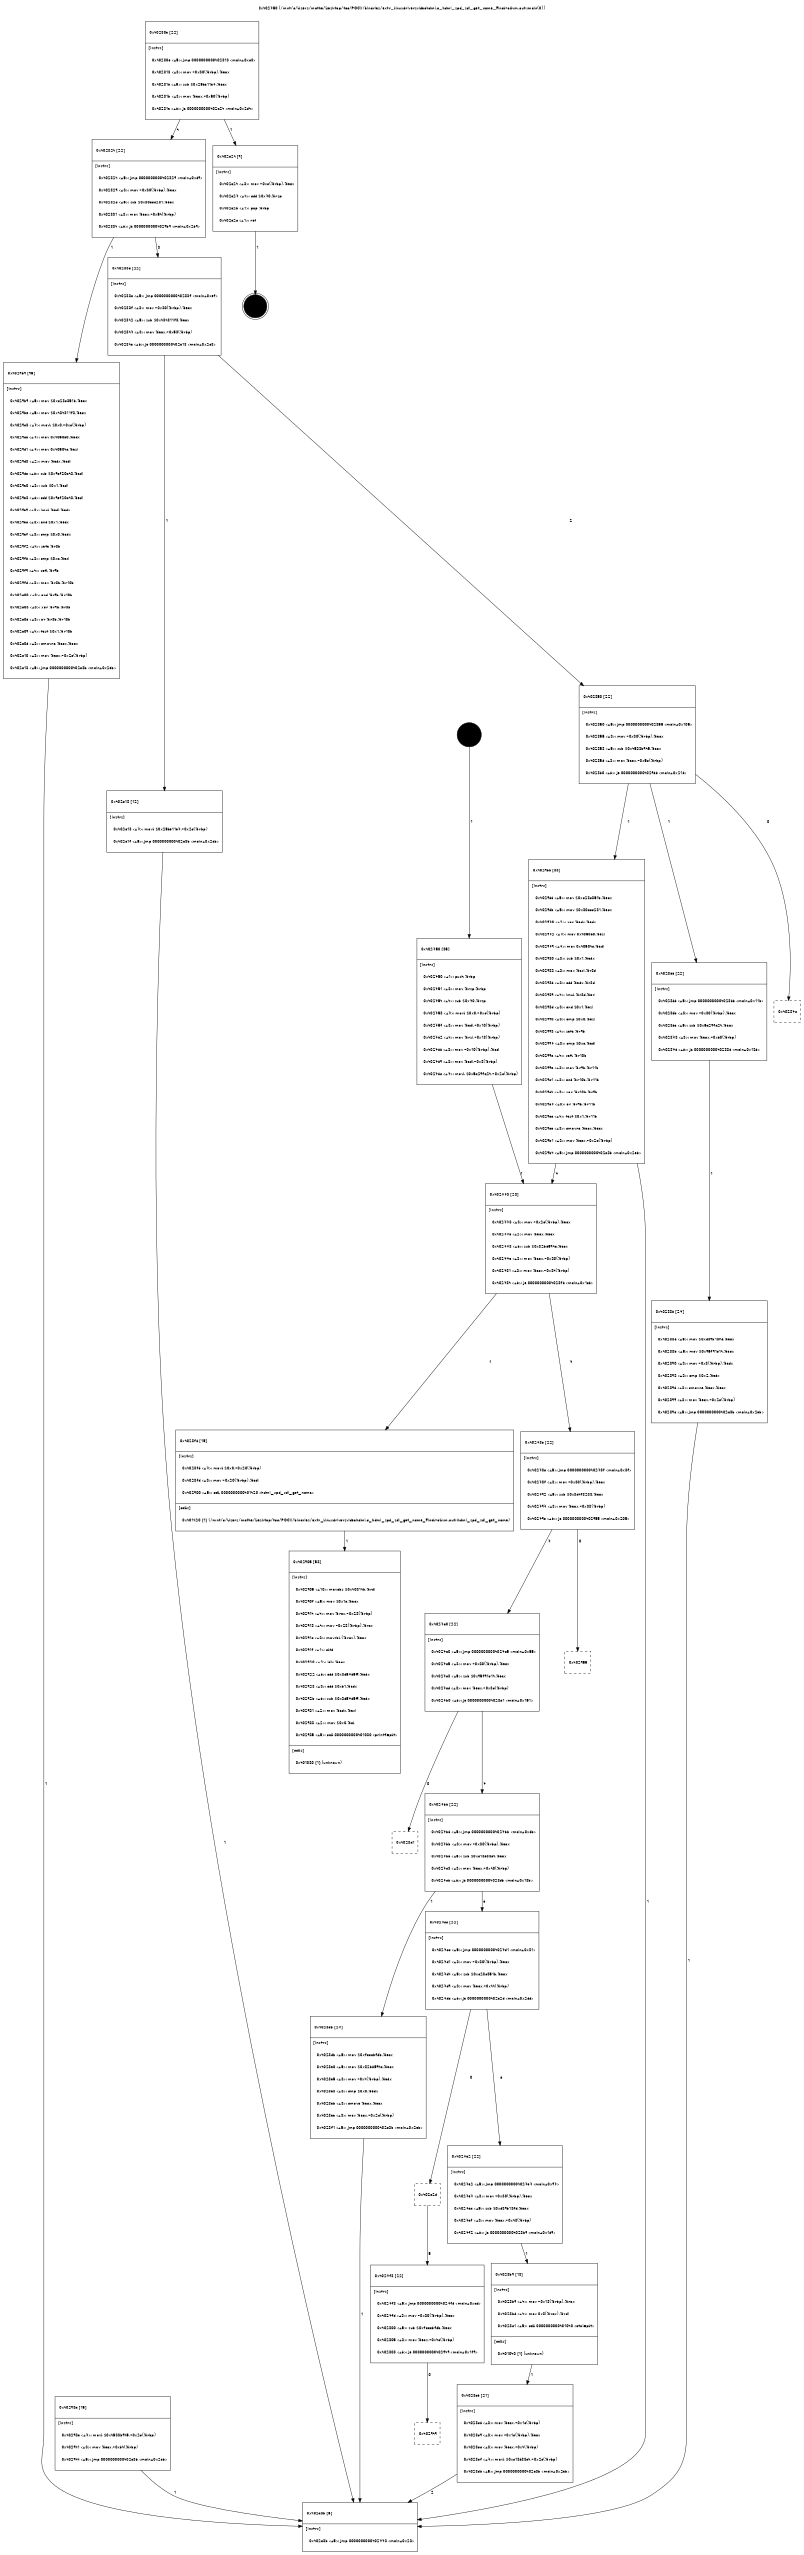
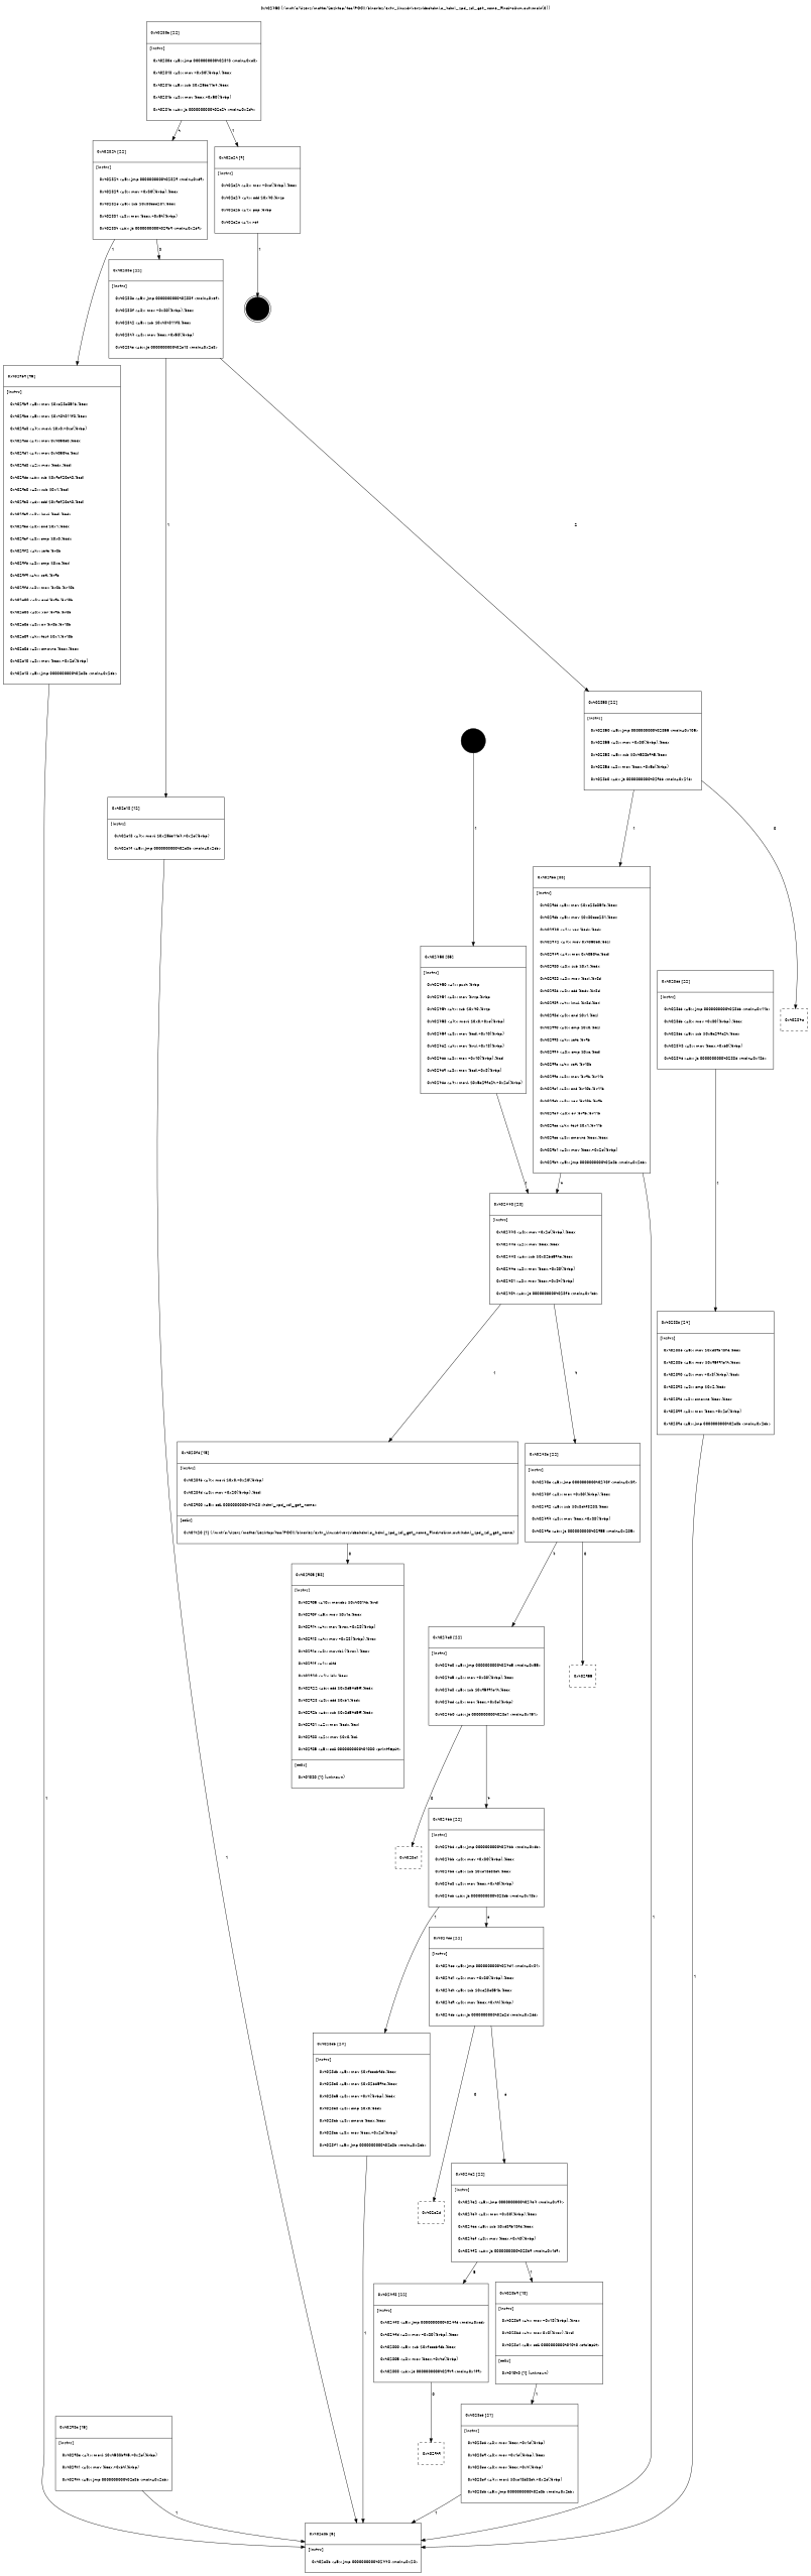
  digraph {
    fontname="Patrick Hand"
    label="0x402750 (/mnt/c/Users/mathe/Desktop/tcc/POCII/binaries/extr_linuxdriversvideohdmi.c_hdmi_spd_sdi_get_name_Final-ollvm.out::main(0))"
    labelloc=t
    node [fontname="Patrick Hand" shape=record]
    edge [fontname="Patrick Hand"]
    Entry [fillcolor=black height=0.3 shape=circle style=filled width=0.3]
    n2 [label="{\n     0x402750 [35]\l\n     | [instrs]\l\n     &nbsp;&nbsp;0x402750 \<+1\>: push %rbp\l\n     &nbsp;&nbsp;0x402751 \<+3\>: mov %rsp,%rbp\l\n     &nbsp;&nbsp;0x402754 \<+4\>: sub $0x70,%rsp\l\n     &nbsp;&nbsp;0x402758 \<+7\>: movl $0x0,-0xc(%rbp)\l\n     &nbsp;&nbsp;0x40275f \<+3\>: mov %edi,-0x10(%rbp)\l\n     &nbsp;&nbsp;0x402762 \<+4\>: mov %rsi,-0x18(%rbp)\l\n     &nbsp;&nbsp;0x402766 \<+3\>: mov -0x10(%rbp),%edi\l\n     &nbsp;&nbsp;0x402769 \<+3\>: mov %edi,-0x8(%rbp)\l\n     &nbsp;&nbsp;0x40276c \<+7\>: movl $0x5a29fa24,-0x2c(%rbp)\l\n  }"]
    n3 [label="{\n     0x402773 [23]\l\n     | [instrs]\l\n     &nbsp;&nbsp;0x402773 \<+3\>: mov -0x2c(%rbp),%eax\l\n     &nbsp;&nbsp;0x402776 \<+2\>: mov %eax,%ecx\l\n     &nbsp;&nbsp;0x402778 \<+6\>: sub $0x82b6594a,%ecx\l\n     &nbsp;&nbsp;0x40277e \<+3\>: mov %eax,-0x30(%rbp)\l\n     &nbsp;&nbsp;0x402781 \<+3\>: mov %ecx,-0x34(%rbp)\l\n     &nbsp;&nbsp;0x402784 \<+6\>: je 00000000004028f6 \<main+0x1a6\>\l\n  }"]
    n4 [label="{\n     0x4028f6 [15]\l\n     | [instrs]\l\n     &nbsp;&nbsp;0x4028f6 \<+7\>: movl $0x0,-0x20(%rbp)\l\n     &nbsp;&nbsp;0x4028fd \<+3\>: mov -0x20(%rbp),%edi\l\n     &nbsp;&nbsp;0x402900 \<+5\>: call 0000000000401420 \<hdmi_spd_sdi_get_name\>\l\n     | [calls]\l\n     &nbsp;&nbsp;0x401420 \{1\} (/mnt/c/Users/mathe/Desktop/tcc/POCII/binaries/extr_linuxdriversvideohdmi.c_hdmi_spd_sdi_get_name_Final-ollvm.out::hdmi_spd_sdi_get_name)\l\n  }"]
    n5 [label="{\n     0x40278a [22]\l\n     | [instrs]\l\n     &nbsp;&nbsp;0x40278a \<+5\>: jmp 000000000040278f \<main+0x3f\>\l\n     &nbsp;&nbsp;0x40278f \<+3\>: mov -0x30(%rbp),%eax\l\n     &nbsp;&nbsp;0x402792 \<+5\>: sub $0x8a4f8233,%eax\l\n     &nbsp;&nbsp;0x402797 \<+3\>: mov %eax,-0x38(%rbp)\l\n     &nbsp;&nbsp;0x40279a \<+6\>: je 0000000000402955 \<main+0x205\>\l\n  }"]
    n6 [label="{\n     0x402905 [53]\l\n     | [instrs]\l\n     &nbsp;&nbsp;0x402905 \<+10\>: movabs $0x40314b,%rdi\l\n     &nbsp;&nbsp;0x40290f \<+5\>: mov $0x1a,%ecx\l\n     &nbsp;&nbsp;0x402914 \<+4\>: mov %rax,-0x28(%rbp)\l\n     &nbsp;&nbsp;0x402918 \<+4\>: mov -0x28(%rbp),%rax\l\n     &nbsp;&nbsp;0x40291c \<+3\>: movsbl (%rax),%eax\l\n     &nbsp;&nbsp;0x40291f \<+1\>: cltd\l\n     &nbsp;&nbsp;0x402920 \<+2\>: idiv %ecx\l\n     &nbsp;&nbsp;0x402922 \<+6\>: add $0x3d5765ff,%edx\l\n     &nbsp;&nbsp;0x402928 \<+3\>: add $0x61,%edx\l\n     &nbsp;&nbsp;0x40292b \<+6\>: sub $0x3d5765ff,%edx\l\n     &nbsp;&nbsp;0x402931 \<+2\>: mov %edx,%esi\l\n     &nbsp;&nbsp;0x402933 \<+2\>: mov $0x0,%al\l\n     &nbsp;&nbsp;0x402935 \<+5\>: call 0000000000401030 \<printf@plt\>\l\n     | [calls]\l\n     &nbsp;&nbsp;0x401030 \{1\} (unknown)\l\n  }"]
    n7 [label="{\n     0x402955\l\n  }" style=dashed]
    n8 [label="{\n     0x4027a0 [22]\l\n     | [instrs]\l\n     &nbsp;&nbsp;0x4027a0 \<+5\>: jmp 00000000004027a5 \<main+0x55\>\l\n     &nbsp;&nbsp;0x4027a5 \<+3\>: mov -0x30(%rbp),%eax\l\n     &nbsp;&nbsp;0x4027a8 \<+5\>: sub $0x95f91c14,%eax\l\n     &nbsp;&nbsp;0x4027ad \<+3\>: mov %eax,-0x3c(%rbp)\l\n     &nbsp;&nbsp;0x4027b0 \<+6\>: je 00000000004028a1 \<main+0x151\>\l\n  }"]
    n9 [label="{\n     0x4028a1\l\n  }" style=dashed]
    n10 [label="{\n     0x4027b6 [22]\l\n     | [instrs]\l\n     &nbsp;&nbsp;0x4027b6 \<+5\>: jmp 00000000004027bb \<main+0x6b\>\l\n     &nbsp;&nbsp;0x4027bb \<+3\>: mov -0x30(%rbp),%eax\l\n     &nbsp;&nbsp;0x4027be \<+5\>: sub $0xc18683a4,%eax\l\n     &nbsp;&nbsp;0x4027c3 \<+3\>: mov %eax,-0x40(%rbp)\l\n     &nbsp;&nbsp;0x4027c6 \<+6\>: je 00000000004028db \<main+0x18b\>\l\n  }"]
    Exit [fillcolor=black height=0.3 peripheries=2 shape=circle style=filled width=0.3]
    n12 [label="{\n     0x4028db [27]\l\n     | [instrs]\l\n     &nbsp;&nbsp;0x4028db \<+5\>: mov $0xfaaabfdb,%eax\l\n     &nbsp;&nbsp;0x4028e0 \<+5\>: mov $0x82b6594a,%ecx\l\n     &nbsp;&nbsp;0x4028e5 \<+3\>: mov -0x4(%rbp),%edx\l\n     &nbsp;&nbsp;0x4028e8 \<+3\>: cmp $0x0,%edx\l\n     &nbsp;&nbsp;0x4028eb \<+3\>: cmove %ecx,%eax\l\n     &nbsp;&nbsp;0x4028ee \<+3\>: mov %eax,-0x2c(%rbp)\l\n     &nbsp;&nbsp;0x4028f1 \<+5\>: jmp 0000000000402a3b \<main+0x2eb\>\l\n  }"]
    n13 [label="{\n     0x4027cc [22]\l\n     | [instrs]\l\n     &nbsp;&nbsp;0x4027cc \<+5\>: jmp 00000000004027d1 \<main+0x81\>\l\n     &nbsp;&nbsp;0x4027d1 \<+3\>: mov -0x30(%rbp),%eax\l\n     &nbsp;&nbsp;0x4027d4 \<+5\>: sub $0xc28c351b,%eax\l\n     &nbsp;&nbsp;0x4027d9 \<+3\>: mov %eax,-0x44(%rbp)\l\n     &nbsp;&nbsp;0x4027dc \<+6\>: je 0000000000402a2d \<main+0x2dd\>\l\n  }"]
    n14 [label="{\n     0x40293a [15]\l\n     | [instrs]\l\n     &nbsp;&nbsp;0x40293a \<+7\>: movl $0x4533b945,-0x2c(%rbp)\l\n     &nbsp;&nbsp;0x402941 \<+3\>: mov %eax,-0x64(%rbp)\l\n     &nbsp;&nbsp;0x402944 \<+5\>: jmp 0000000000402a3b \<main+0x2eb\>\l\n  }"]
    n15 [label="{\n     0x402a3b [5]\l\n     | [instrs]\l\n     &nbsp;&nbsp;0x402a3b \<+5\>: jmp 0000000000402773 \<main+0x23\>\l\n  }"]
    n16 [label="{\n     0x402a2d\l\n  }" style=dashed]
    n17 [label="{\n     0x4027e2 [22]\l\n     | [instrs]\l\n     &nbsp;&nbsp;0x4027e2 \<+5\>: jmp 00000000004027e7 \<main+0x97\>\l\n     &nbsp;&nbsp;0x4027e7 \<+3\>: mov -0x30(%rbp),%eax\l\n     &nbsp;&nbsp;0x4027ea \<+5\>: sub $0xd39b13fd,%eax\l\n     &nbsp;&nbsp;0x4027ef \<+3\>: mov %eax,-0x48(%rbp)\l\n     &nbsp;&nbsp;0x4027f2 \<+6\>: je 00000000004028b9 \<main+0x169\>\l\n  }"]
    n18 [label="{\n     0x4028b9 [13]\l\n     | [instrs]\l\n     &nbsp;&nbsp;0x4028b9 \<+4\>: mov -0x18(%rbp),%rax\l\n     &nbsp;&nbsp;0x4028bd \<+4\>: mov 0x8(%rax),%rdi\l\n     &nbsp;&nbsp;0x4028c1 \<+5\>: call 0000000000401040 \<atoi@plt\>\l\n     | [calls]\l\n     &nbsp;&nbsp;0x401040 \{1\} (unknown)\l\n  }"]
    n19 [label="{\n     0x4027f8 [22]\l\n     | [instrs]\l\n     &nbsp;&nbsp;0x4027f8 \<+5\>: jmp 00000000004027fd \<main+0xad\>\l\n     &nbsp;&nbsp;0x4027fd \<+3\>: mov -0x30(%rbp),%eax\l\n     &nbsp;&nbsp;0x402800 \<+5\>: sub $0xfaaabfdb,%eax\l\n     &nbsp;&nbsp;0x402805 \<+3\>: mov %eax,-0x4c(%rbp)\l\n     &nbsp;&nbsp;0x402808 \<+6\>: je 0000000000402949 \<main+0x1f9\>\l\n  }"]
    n20 [label="{\n     0x4028c6 [21]\l\n     | [instrs]\l\n     &nbsp;&nbsp;0x4028c6 \<+3\>: mov %eax,-0x1c(%rbp)\l\n     &nbsp;&nbsp;0x4028c9 \<+3\>: mov -0x1c(%rbp),%eax\l\n     &nbsp;&nbsp;0x4028cc \<+3\>: mov %eax,-0x4(%rbp)\l\n     &nbsp;&nbsp;0x4028cf \<+7\>: movl $0xc18683a4,-0x2c(%rbp)\l\n     &nbsp;&nbsp;0x4028d6 \<+5\>: jmp 0000000000402a3b \<main+0x2eb\>\l\n  }"]
    n21 [label="{\n     0x402949\l\n  }" style=dashed]
    n22 [label="{\n     0x40280e [22]\l\n     | [instrs]\l\n     &nbsp;&nbsp;0x40280e \<+5\>: jmp 0000000000402813 \<main+0xc3\>\l\n     &nbsp;&nbsp;0x402813 \<+3\>: mov -0x30(%rbp),%eax\l\n     &nbsp;&nbsp;0x402816 \<+5\>: sub $0x256e11e7,%eax\l\n     &nbsp;&nbsp;0x40281b \<+3\>: mov %eax,-0x50(%rbp)\l\n     &nbsp;&nbsp;0x40281e \<+6\>: je 0000000000402a24 \<main+0x2d4\>\l\n  }"]
    n23 [label="{\n     0x402a24 [9]\l\n     | [instrs]\l\n     &nbsp;&nbsp;0x402a24 \<+3\>: mov -0xc(%rbp),%eax\l\n     &nbsp;&nbsp;0x402a27 \<+4\>: add $0x70,%rsp\l\n     &nbsp;&nbsp;0x402a2b \<+1\>: pop %rbp\l\n     &nbsp;&nbsp;0x402a2c \<+1\>: ret\l\n  }"]
    n24 [label="{\n     0x402824 [22]\l\n     | [instrs]\l\n     &nbsp;&nbsp;0x402824 \<+5\>: jmp 0000000000402829 \<main+0xd9\>\l\n     &nbsp;&nbsp;0x402829 \<+3\>: mov -0x30(%rbp),%eax\l\n     &nbsp;&nbsp;0x40282c \<+5\>: sub $0x30acc281,%eax\l\n     &nbsp;&nbsp;0x402831 \<+3\>: mov %eax,-0x54(%rbp)\l\n     &nbsp;&nbsp;0x402834 \<+6\>: je 00000000004029b9 \<main+0x269\>\l\n  }"]
    n25 [label="{\n     0x4029b9 [95]\l\n     | [instrs]\l\n     &nbsp;&nbsp;0x4029b9 \<+5\>: mov $0xc28c351b,%eax\l\n     &nbsp;&nbsp;0x4029be \<+5\>: mov $0x434811f3,%ecx\l\n     &nbsp;&nbsp;0x4029c3 \<+7\>: movl $0x0,-0xc(%rbp)\l\n     &nbsp;&nbsp;0x4029ca \<+7\>: mov 0x405060,%edx\l\n     &nbsp;&nbsp;0x4029d1 \<+7\>: mov 0x40504c,%esi\l\n     &nbsp;&nbsp;0x4029d8 \<+2\>: mov %edx,%edi\l\n     &nbsp;&nbsp;0x4029da \<+6\>: sub $0x9ef20a43,%edi\l\n     &nbsp;&nbsp;0x4029e0 \<+3\>: sub $0x1,%edi\l\n     &nbsp;&nbsp;0x4029e3 \<+6\>: add $0x9ef20a43,%edi\l\n     &nbsp;&nbsp;0x4029e9 \<+3\>: imul %edi,%edx\l\n     &nbsp;&nbsp;0x4029ec \<+3\>: and $0x1,%edx\l\n     &nbsp;&nbsp;0x4029ef \<+3\>: cmp $0x0,%edx\l\n     &nbsp;&nbsp;0x4029f2 \<+4\>: sete %r8b\l\n     &nbsp;&nbsp;0x4029f6 \<+3\>: cmp $0xa,%esi\l\n     &nbsp;&nbsp;0x4029f9 \<+4\>: setl %r9b\l\n     &nbsp;&nbsp;0x4029fd \<+3\>: mov %r8b,%r10b\l\n     &nbsp;&nbsp;0x402a00 \<+3\>: and %r9b,%r10b\l\n     &nbsp;&nbsp;0x402a03 \<+3\>: xor %r9b,%r8b\l\n     &nbsp;&nbsp;0x402a06 \<+3\>: or %r8b,%r10b\l\n     &nbsp;&nbsp;0x402a09 \<+4\>: test $0x1,%r10b\l\n     &nbsp;&nbsp;0x402a0d \<+3\>: cmovne %ecx,%eax\l\n     &nbsp;&nbsp;0x402a10 \<+3\>: mov %eax,-0x2c(%rbp)\l\n     &nbsp;&nbsp;0x402a13 \<+5\>: jmp 0000000000402a3b \<main+0x2eb\>\l\n  }"]
    n26 [label="{\n     0x40283a [22]\l\n     | [instrs]\l\n     &nbsp;&nbsp;0x40283a \<+5\>: jmp 000000000040283f \<main+0xef\>\l\n     &nbsp;&nbsp;0x40283f \<+3\>: mov -0x30(%rbp),%eax\l\n     &nbsp;&nbsp;0x402842 \<+5\>: sub $0x434811f3,%eax\l\n     &nbsp;&nbsp;0x402847 \<+3\>: mov %eax,-0x58(%rbp)\l\n     &nbsp;&nbsp;0x40284a \<+6\>: je 0000000000402a18 \<main+0x2c8\>\l\n  }"]
    n27 [label="{\n     0x40287c\l\n  }" style=dashed]
    n28 [label="{\n     0x402a18 [12]\l\n     | [instrs]\l\n     &nbsp;&nbsp;0x402a18 \<+7\>: movl $0x256e11e7,-0x2c(%rbp)\l\n     &nbsp;&nbsp;0x402a1f \<+5\>: jmp 0000000000402a3b \<main+0x2eb\>\l\n  }"]
    n29 [label="{\n     0x402850 [22]\l\n     | [instrs]\l\n     &nbsp;&nbsp;0x402850 \<+5\>: jmp 0000000000402855 \<main+0x105\>\l\n     &nbsp;&nbsp;0x402855 \<+3\>: mov -0x30(%rbp),%eax\l\n     &nbsp;&nbsp;0x402858 \<+5\>: sub $0x4533b945,%eax\l\n     &nbsp;&nbsp;0x40285d \<+3\>: mov %eax,-0x5c(%rbp)\l\n     &nbsp;&nbsp;0x402860 \<+6\>: je 0000000000402966 \<main+0x216\>\l\n  }"]
    n30 [label="{\n     0x402886 [27]\l\n     | [instrs]\l\n     &nbsp;&nbsp;0x402886 \<+5\>: mov $0xd39b13fd,%eax\l\n     &nbsp;&nbsp;0x40288b \<+5\>: mov $0x95f91c14,%ecx\l\n     &nbsp;&nbsp;0x402890 \<+3\>: mov -0x8(%rbp),%edx\l\n     &nbsp;&nbsp;0x402893 \<+3\>: cmp $0x2,%edx\l\n     &nbsp;&nbsp;0x402896 \<+3\>: cmovne %ecx,%eax\l\n     &nbsp;&nbsp;0x402899 \<+3\>: mov %eax,-0x2c(%rbp)\l\n     &nbsp;&nbsp;0x40289c \<+5\>: jmp 0000000000402a3b \<main+0x2eb\>\l\n  }"]
    n31 [label="{\n     0x402866 [22]\l\n     | [instrs]\l\n     &nbsp;&nbsp;0x402866 \<+5\>: jmp 000000000040286b \<main+0x11b\>\l\n     &nbsp;&nbsp;0x40286b \<+3\>: mov -0x30(%rbp),%eax\l\n     &nbsp;&nbsp;0x40286e \<+5\>: sub $0x5a29fa24,%eax\l\n     &nbsp;&nbsp;0x402873 \<+3\>: mov %eax,-0x60(%rbp)\l\n     &nbsp;&nbsp;0x402876 \<+6\>: je 0000000000402886 \<main+0x136\>\l\n  }"]
    n32 [label="{\n     0x402966 [83]\l\n     | [instrs]\l\n     &nbsp;&nbsp;0x402966 \<+5\>: mov $0xc28c351b,%eax\l\n     &nbsp;&nbsp;0x40296b \<+5\>: mov $0x30acc281,%ecx\l\n     &nbsp;&nbsp;0x402970 \<+2\>: xor %edx,%edx\l\n     &nbsp;&nbsp;0x402972 \<+7\>: mov 0x405060,%esi\l\n     &nbsp;&nbsp;0x402979 \<+7\>: mov 0x40504c,%edi\l\n     &nbsp;&nbsp;0x402980 \<+3\>: sub $0x1,%edx\l\n     &nbsp;&nbsp;0x402983 \<+3\>: mov %esi,%r8d\l\n     &nbsp;&nbsp;0x402986 \<+3\>: add %edx,%r8d\l\n     &nbsp;&nbsp;0x402989 \<+4\>: imul %r8d,%esi\l\n     &nbsp;&nbsp;0x40298d \<+3\>: and $0x1,%esi\l\n     &nbsp;&nbsp;0x402990 \<+3\>: cmp $0x0,%esi\l\n     &nbsp;&nbsp;0x402993 \<+4\>: sete %r9b\l\n     &nbsp;&nbsp;0x402997 \<+3\>: cmp $0xa,%edi\l\n     &nbsp;&nbsp;0x40299a \<+4\>: setl %r10b\l\n     &nbsp;&nbsp;0x40299e \<+3\>: mov %r9b,%r11b\l\n     &nbsp;&nbsp;0x4029a1 \<+3\>: and %r10b,%r11b\l\n     &nbsp;&nbsp;0x4029a4 \<+3\>: xor %r10b,%r9b\l\n     &nbsp;&nbsp;0x4029a7 \<+3\>: or %r9b,%r11b\l\n     &nbsp;&nbsp;0x4029aa \<+4\>: test $0x1,%r11b\l\n     &nbsp;&nbsp;0x4029ae \<+3\>: cmovne %ecx,%eax\l\n     &nbsp;&nbsp;0x4029b1 \<+3\>: mov %eax,-0x2c(%rbp)\l\n     &nbsp;&nbsp;0x4029b4 \<+5\>: jmp 0000000000402a3b \<main+0x2eb\>\l\n  }"]
    Entry -> n2 [label=" 1"]
    n2 -> n3 [label=" 1"]
    n3 -> n4 [label=" 1"]
    n3 -> n5 [label=" 7"]
-   n4 -> n6 [label=" 1"]
+   n4 -> n6 [label=" 0"]
    n5 -> n7 [label=" 0"]
    n5 -> n8 [label=" 7"]
    n8 -> n9 [label=" 0"]
    n8 -> n10 [label=" 7"]
    n10 -> n12 [label=" 1"]
    n10 -> n13 [label=" 6"]
    n12 -> n15 [label=" 1"]
    n13 -> n16 [label=" 0"]
    n13 -> n17 [label=" 6"]
    n14 -> n15 [label=" 1"]
    n17 -> n18 [label=" 1"]
-   n16 -> n19 [label=" 5"]
+   n17 -> n19 [label=" 5"]
    n18 -> n20 [label=" 1"]
    n19 -> n21 [label=" 0"]
-   n20 -> n15 [label=" 2"]
+   n20 -> n15 [label=" 1"]
    n22 -> n23 [label=" 1"]
    n22 -> n24 [label=" 4"]
    n23 -> Exit [label=" 1"]
    n24 -> n25 [label=" 1"]
    n24 -> n26 [label=" 3"]
    n25 -> n15 [label=" 1"]
    n26 -> n28 [label=" 1"]
    n26 -> n29 [label=" 2"]
    n28 -> n15 [label=" 1"]
    n29 -> n27 [label=" 0"]
-   n29 -> n31 [label=" 1"]
    n29 -> n32 [label=" 1"]
    n30 -> n15 [label=" 1"]
    n31 -> n30 [label=" 1"]
    n32 -> n3 [label=" 7"]
    n32 -> n15 [label=" 1"]
  }
